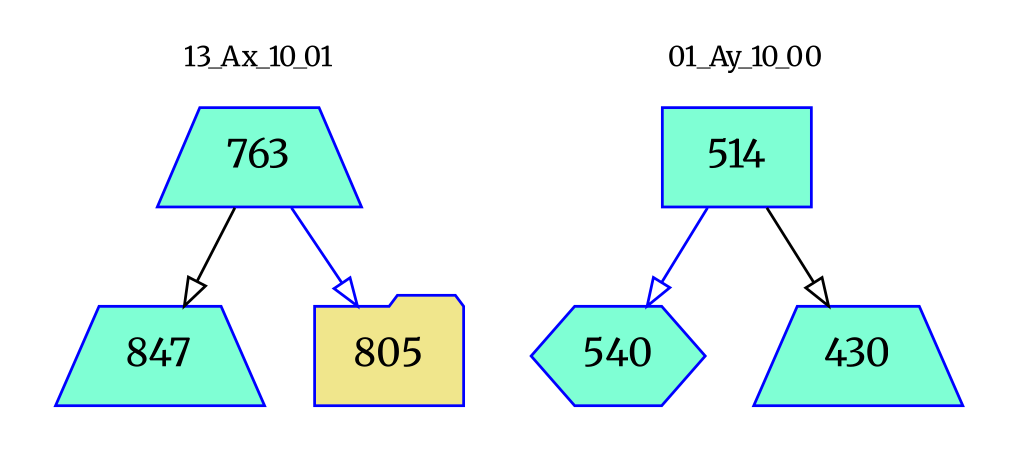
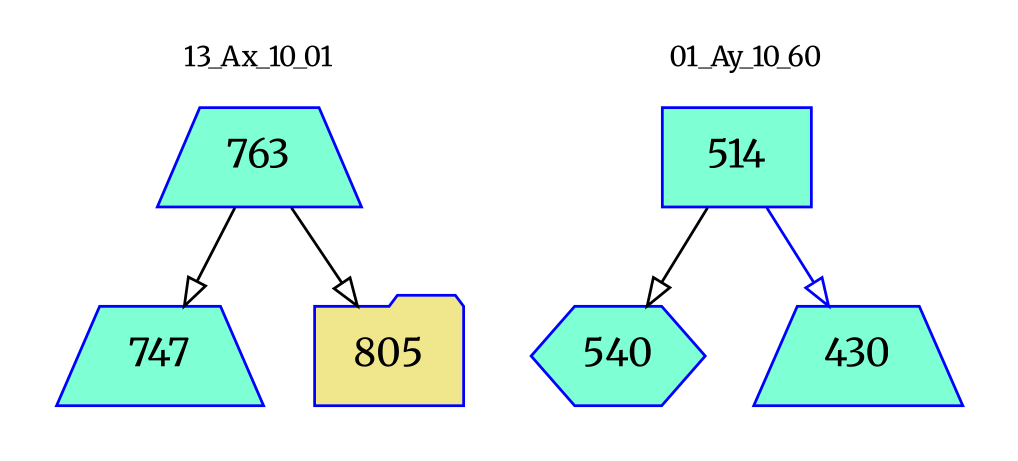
  digraph {
    fontname=Merriweather
    node [color=blue fillcolor=aquamarine fontname=Merriweather shape=trapezium style=filled]
    edge [arrowhead=onormal color=black fontname=Merriweather]
    n1 [label=763]
-   n2 [label=847]
+   n2 [label=747]
    n3 [fillcolor=khaki label=805 shape=folder]
    n4 [label=514 shape=box]
    n5 [label=540 shape=hexagon]
    n6 [label=430]
    subgraph cluster_1 {
      color=white
      fontsize=10
      label="13_Ax_10_01"
      n1
      n2
      n3
    }
    subgraph cluster_2 {
      color=white
      fontsize=10
-     label="01_Ay_10_00"
+     label="01_Ay_10_60"
      n4
      n5
      n6
    }
    n1 -> n2
-   n1 -> n3 [color=blue]
-   n4 -> n5 [color=blue]
-   n4 -> n6
+   n1 -> n3
+   n4 -> n5
+   n4 -> n6 [color=blue]
  }
